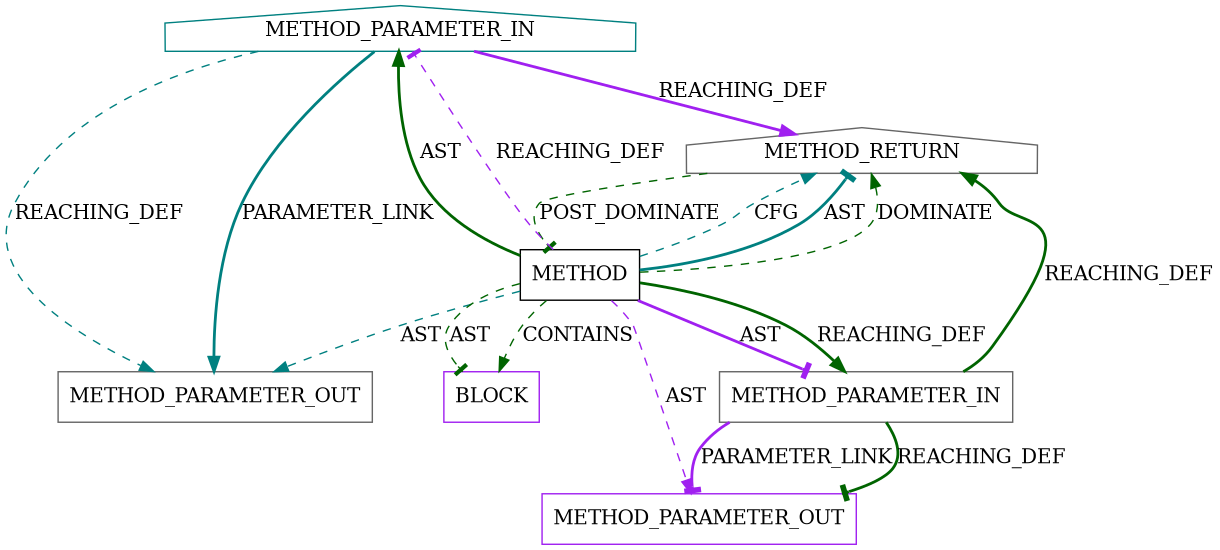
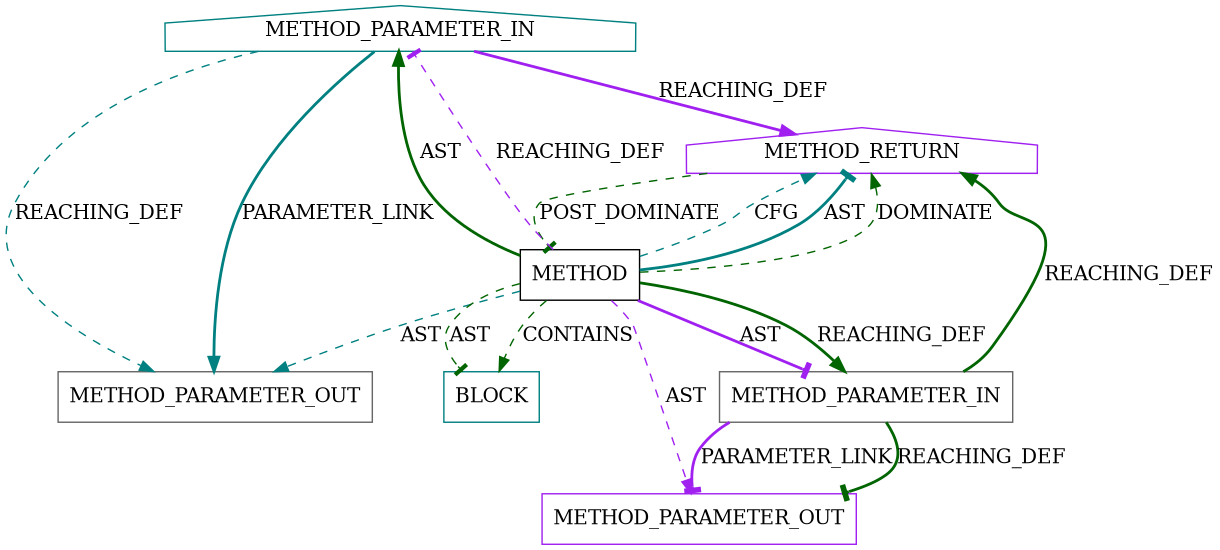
  digraph {
    node [CODE=p1 EVALUATION_STRATEGY=BY_VALUE IS_VARIADIC=false ORDER=1 TYPE_FULL_NAME=ANY color=gray40 shape=box]
    edge [arrowhead=normal color=darkgreen style=dashed]
    n1 [INDEX=1 NAME=p1 label=METHOD_PARAMETER_OUT]
-   n2 [ARGUMENT_INDEX=1 CODE="<empty>" color=purple label=BLOCK EVALUATION_STRATEGY="" IS_VARIADIC=""]
+   n2 [ARGUMENT_INDEX=1 CODE="<empty>" color=teal label=BLOCK EVALUATION_STRATEGY="" IS_VARIADIC=""]
    n3 [INDEX=1 NAME=p1 color=teal label=METHOD_PARAMETER_IN shape=house]
-   n4 [CODE=RET ORDER=2 label=METHOD_RETURN shape=house IS_VARIADIC=""]
+   n4 [CODE=RET ORDER=2 color=purple label=METHOD_RETURN shape=house IS_VARIADIC=""]
    n5 [AST_PARENT_FULL_NAME="<global>" AST_PARENT_TYPE=NAMESPACE_BLOCK CODE="<empty>" FILENAME="<empty>" FULL_NAME=sock_sendmsg IS_EXTERNAL=true NAME=sock_sendmsg ORDER=0 color=black label=METHOD EVALUATION_STRATEGY="" IS_VARIADIC="" TYPE_FULL_NAME=""]
    n6 [CODE=p2 INDEX=2 NAME=p2 ORDER=2 color=purple label=METHOD_PARAMETER_OUT]
    n7 [CODE=p2 INDEX=2 NAME=p2 ORDER=2 label=METHOD_PARAMETER_IN]
    n3 -> n1 [VARIABLE=p1 color=teal label=REACHING_DEF]
    n3 -> n1 [color=teal label=PARAMETER_LINK style=bold]
    n3 -> n4 [VARIABLE=p1 color=purple label=REACHING_DEF style=bold]
    n4 -> n5 [arrowhead=tee label=POST_DOMINATE]
    n5 -> n1 [color=teal label=AST]
    n5 -> n2 [arrowhead=tee label=AST]
    n5 -> n2 [label=CONTAINS]
    n5 -> n3 [label=AST style=bold]
    n5 -> n3 [arrowhead=tee color=purple label=REACHING_DEF]
    n5 -> n4 [color=teal label=CFG]
    n5 -> n4 [arrowhead=tee color=teal label=AST style=bold]
    n5 -> n4 [label=DOMINATE]
    n5 -> n6 [color=purple label=AST]
    n5 -> n7 [arrowhead=tee color=purple label=AST style=bold]
    n5 -> n7 [label=REACHING_DEF style=bold]
    n7 -> n4 [VARIABLE=p2 label=REACHING_DEF style=bold]
    n7 -> n6 [arrowhead=tee color=purple label=PARAMETER_LINK style=bold]
    n7 -> n6 [VARIABLE=p2 arrowhead=tee label=REACHING_DEF style=bold]
  }
